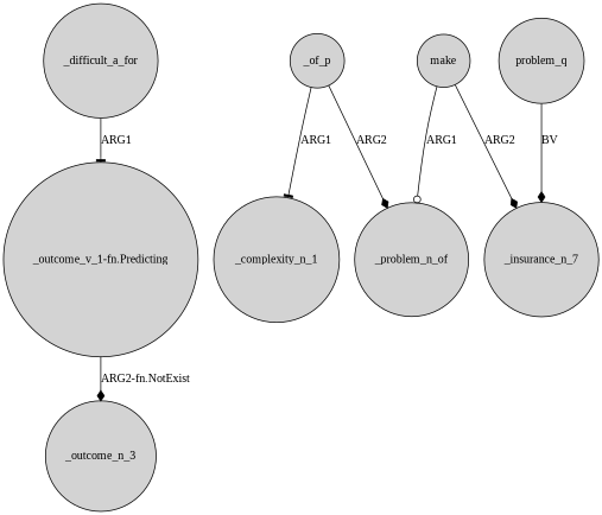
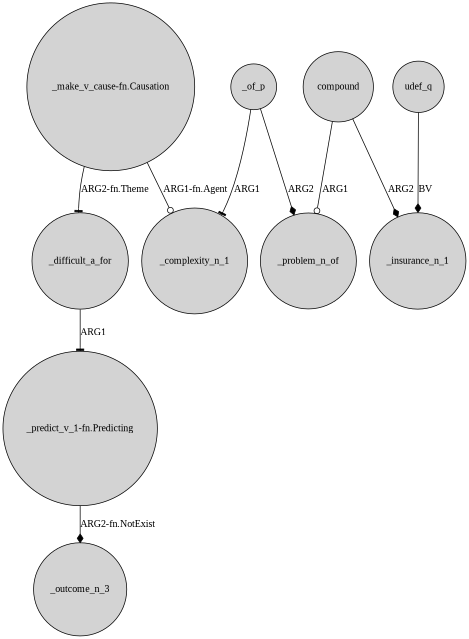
  digraph {
    fontname="Liberation Serif"
    node [fontname="Liberation Serif" shape=circle style=filled]
    edge [arrowhead=diamond fontname="Liberation Serif"]
+   "_make_v_cause-fn.Causation"
    _difficult_a_for
    _complexity_n_1
-   "_predict_v_1-fn.Predicting" [label="_outcome_v_1-fn.Predicting"]
+   "_predict_v_1-fn.Predicting"
    n5 [label=_outcome_n_3]
    _of_p
    _problem_n_of
-   compound [label=make]
-   _insurance_n_1 [label=_insurance_n_7]
-   udef_q [label=problem_q]
+   compound
+   _insurance_n_1
+   udef_q
+   "_make_v_cause-fn.Causation" -> _difficult_a_for [arrowhead=tee label="ARG2-fn.Theme"]
+   "_make_v_cause-fn.Causation" -> _complexity_n_1 [arrowhead=odot label="ARG1-fn.Agent"]
    _difficult_a_for -> "_predict_v_1-fn.Predicting" [arrowhead=tee label=ARG1]
    "_predict_v_1-fn.Predicting" -> n5 [label="ARG2-fn.NotExist"]
    _of_p -> _complexity_n_1 [arrowhead=tee label=ARG1]
    _of_p -> _problem_n_of [label=ARG2]
    compound -> _problem_n_of [arrowhead=odot label=ARG1]
    compound -> _insurance_n_1 [label=ARG2]
    udef_q -> _insurance_n_1 [label=BV]
  }
